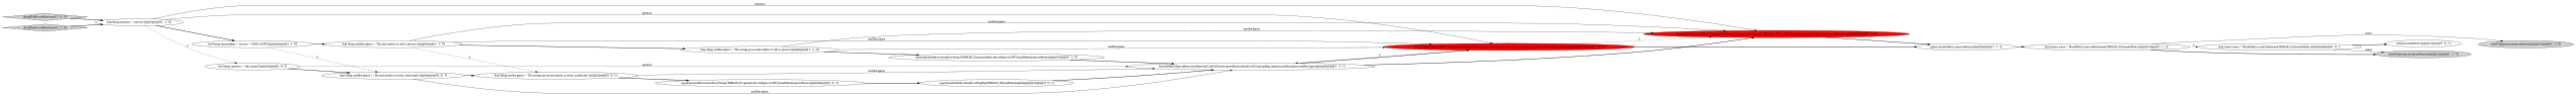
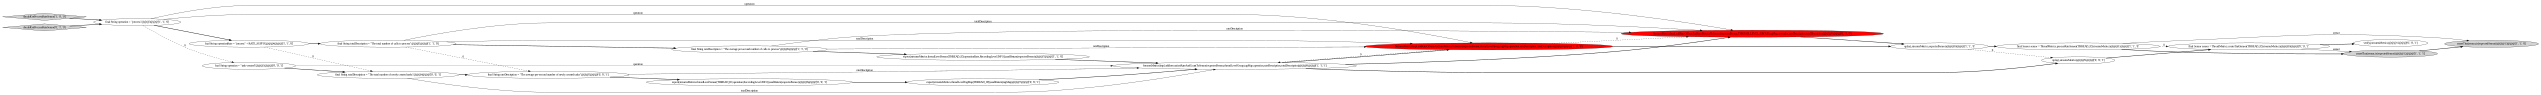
  digraph {
    fontname="Liberation Serif"
    rankdir=LR
    node [fillcolor=white fontname="Liberation Serif" shape=ellipse style=filled]
    edge [fontname="Liberation Serif" style=bold]
    n1 [label="final String operation = \"process\"@@@3@@@['1', '1', '0']"]
    n2 [fillcolor=red label="StreamsMetricsImpl.addRateOfSumAndSumMetricsToSensor(expectedSensor,THREAD_LEVEL_GROUP,tagMap,operation,rateDescription,totalDescription)@@@9@@@['0', '1', '0']"]
    n3 [label="final String operation = \"task-created\"@@@3@@@['0', '0', '1']"]
    n4 [label="final String operationRate = \"process\" + RATE_SUFFIX@@@4@@@['1', '1', '0']"]
    n5 [fillcolor=red label="StreamsMetricsImpl.addRateOfSumAndSumMetricsToSensor(expectedSensor,threadLevelGroup,tagMap,operation,rateDescription,totalDescription)@@@9@@@['1', '0', '0']"]
    n6 [label="replay(,streamsMetrics,expectedSensor)@@@10@@@['1', '1', '0']"]
    n7 [label="final String totalDescription = \"The total number of newly created tasks\"@@@4@@@['0', '0', '1']"]
    n8 [label="StreamsMetricsImpl.addInvocationRateAndCountToSensor(expectedSensor,threadLevelGroup,tagMap,operation,rateDescription,totalDescription)@@@8@@@['1', '1', '1']"]
    n9 [label="final String totalDescription = \"The total number of calls to process\"@@@5@@@['1', '1', '0']"]
    n10 [label="final String rateDescription = \"The average per-second number of newly created tasks\"@@@5@@@['0', '0', '1']"]
+   n11 [label="replay(,streamsMetrics)@@@9@@@['0', '0', '1']"]
    n12 [label="expect(streamsMetrics.threadLevelSensor(THREAD_ID,operation,RecordingLevel.INFO)).andReturn(expectedSensor)@@@6@@@['0', '0', '1']"]
    n13 [label="final Sensor sensor = ThreadMetrics.processRateSensor(THREAD_ID,streamsMetrics)@@@11@@@['1', '1', '0']"]
    n14 [fillcolor=lightgray label="assertThat(sensor,is(expectedSensor))@@@12@@@['1', '1', '1']"]
    n15 [fillcolor=lightgray label="assertThat(sensor,is(expectedSensor))@@@13@@@['1', '1', '0']"]
    n16 [label="verify(,streamsMetrics)@@@11@@@['0', '0', '1']"]
    n17 [label="expect(streamsMetrics.threadLevelTagMap(THREAD_ID)).andReturn(tagMap)@@@7@@@['0', '0', '1']"]
    n18 [label="final Sensor sensor = ThreadMetrics.createTaskSensor(THREAD_ID,streamsMetrics)@@@10@@@['0', '0', '1']"]
    n19 [fillcolor=lightgray label="shouldGetProcessRateSensor['1', '0', '0']" shape=diamond]
    n20 [label="final String rateDescription = \"The average per-second number of calls to process\"@@@6@@@['1', '1', '0']"]
    n21 [fillcolor=lightgray label="shouldGetProcessRateSensor['0', '1', '0']" shape=diamond]
    n22 [label="expect(streamsMetrics.threadLevelSensor(THREAD_ID,operationRate,RecordingLevel.INFO)).andReturn(expectedSensor)@@@7@@@['1', '1', '0']"]
    n1 -> n2 [label=operation style=solid]
    n1 -> n3 [label=0 style=dashed]
    n1 -> n4
    n1 -> n5 [label=operation style=solid]
    n2 -> n6
    n3 -> n7
    n3 -> n8 [label=operation style=solid]
    n4 -> n7 [label=0 style=dashed]
    n4 -> n9
    n5 -> n2 [label=0 style=dashed]
    n5 -> n6
    n5 -> n8 [label=0 style=dashed]
+   n6 -> n11 [label=0 style=dashed]
    n6 -> n13
    n7 -> n8 [label=totalDescription style=solid]
    n7 -> n10
    n8 -> n2
    n8 -> n5
+   n8 -> n11
    n9 -> n2 [label=totalDescription style=solid]
    n9 -> n5 [label=totalDescription style=solid]
    n9 -> n10 [label=0 style=dashed]
    n9 -> n20
    n10 -> n8 [label=rateDescription style=solid]
    n10 -> n12
+   n11 -> n18
    n12 -> n17
    n13 -> n14
    n13 -> n15 [label=sensor style=solid]
    n13 -> n18 [label=0 style=dashed]
+   n14 -> n15
    n17 -> n8
    n18 -> n14 [label=sensor style=solid]
    n18 -> n16
    n19 -> n1
    n20 -> n2 [label=rateDescription style=solid]
    n20 -> n5 [label=rateDescription style=solid]
    n20 -> n22
    n21 -> n1
    n22 -> n8
  }
